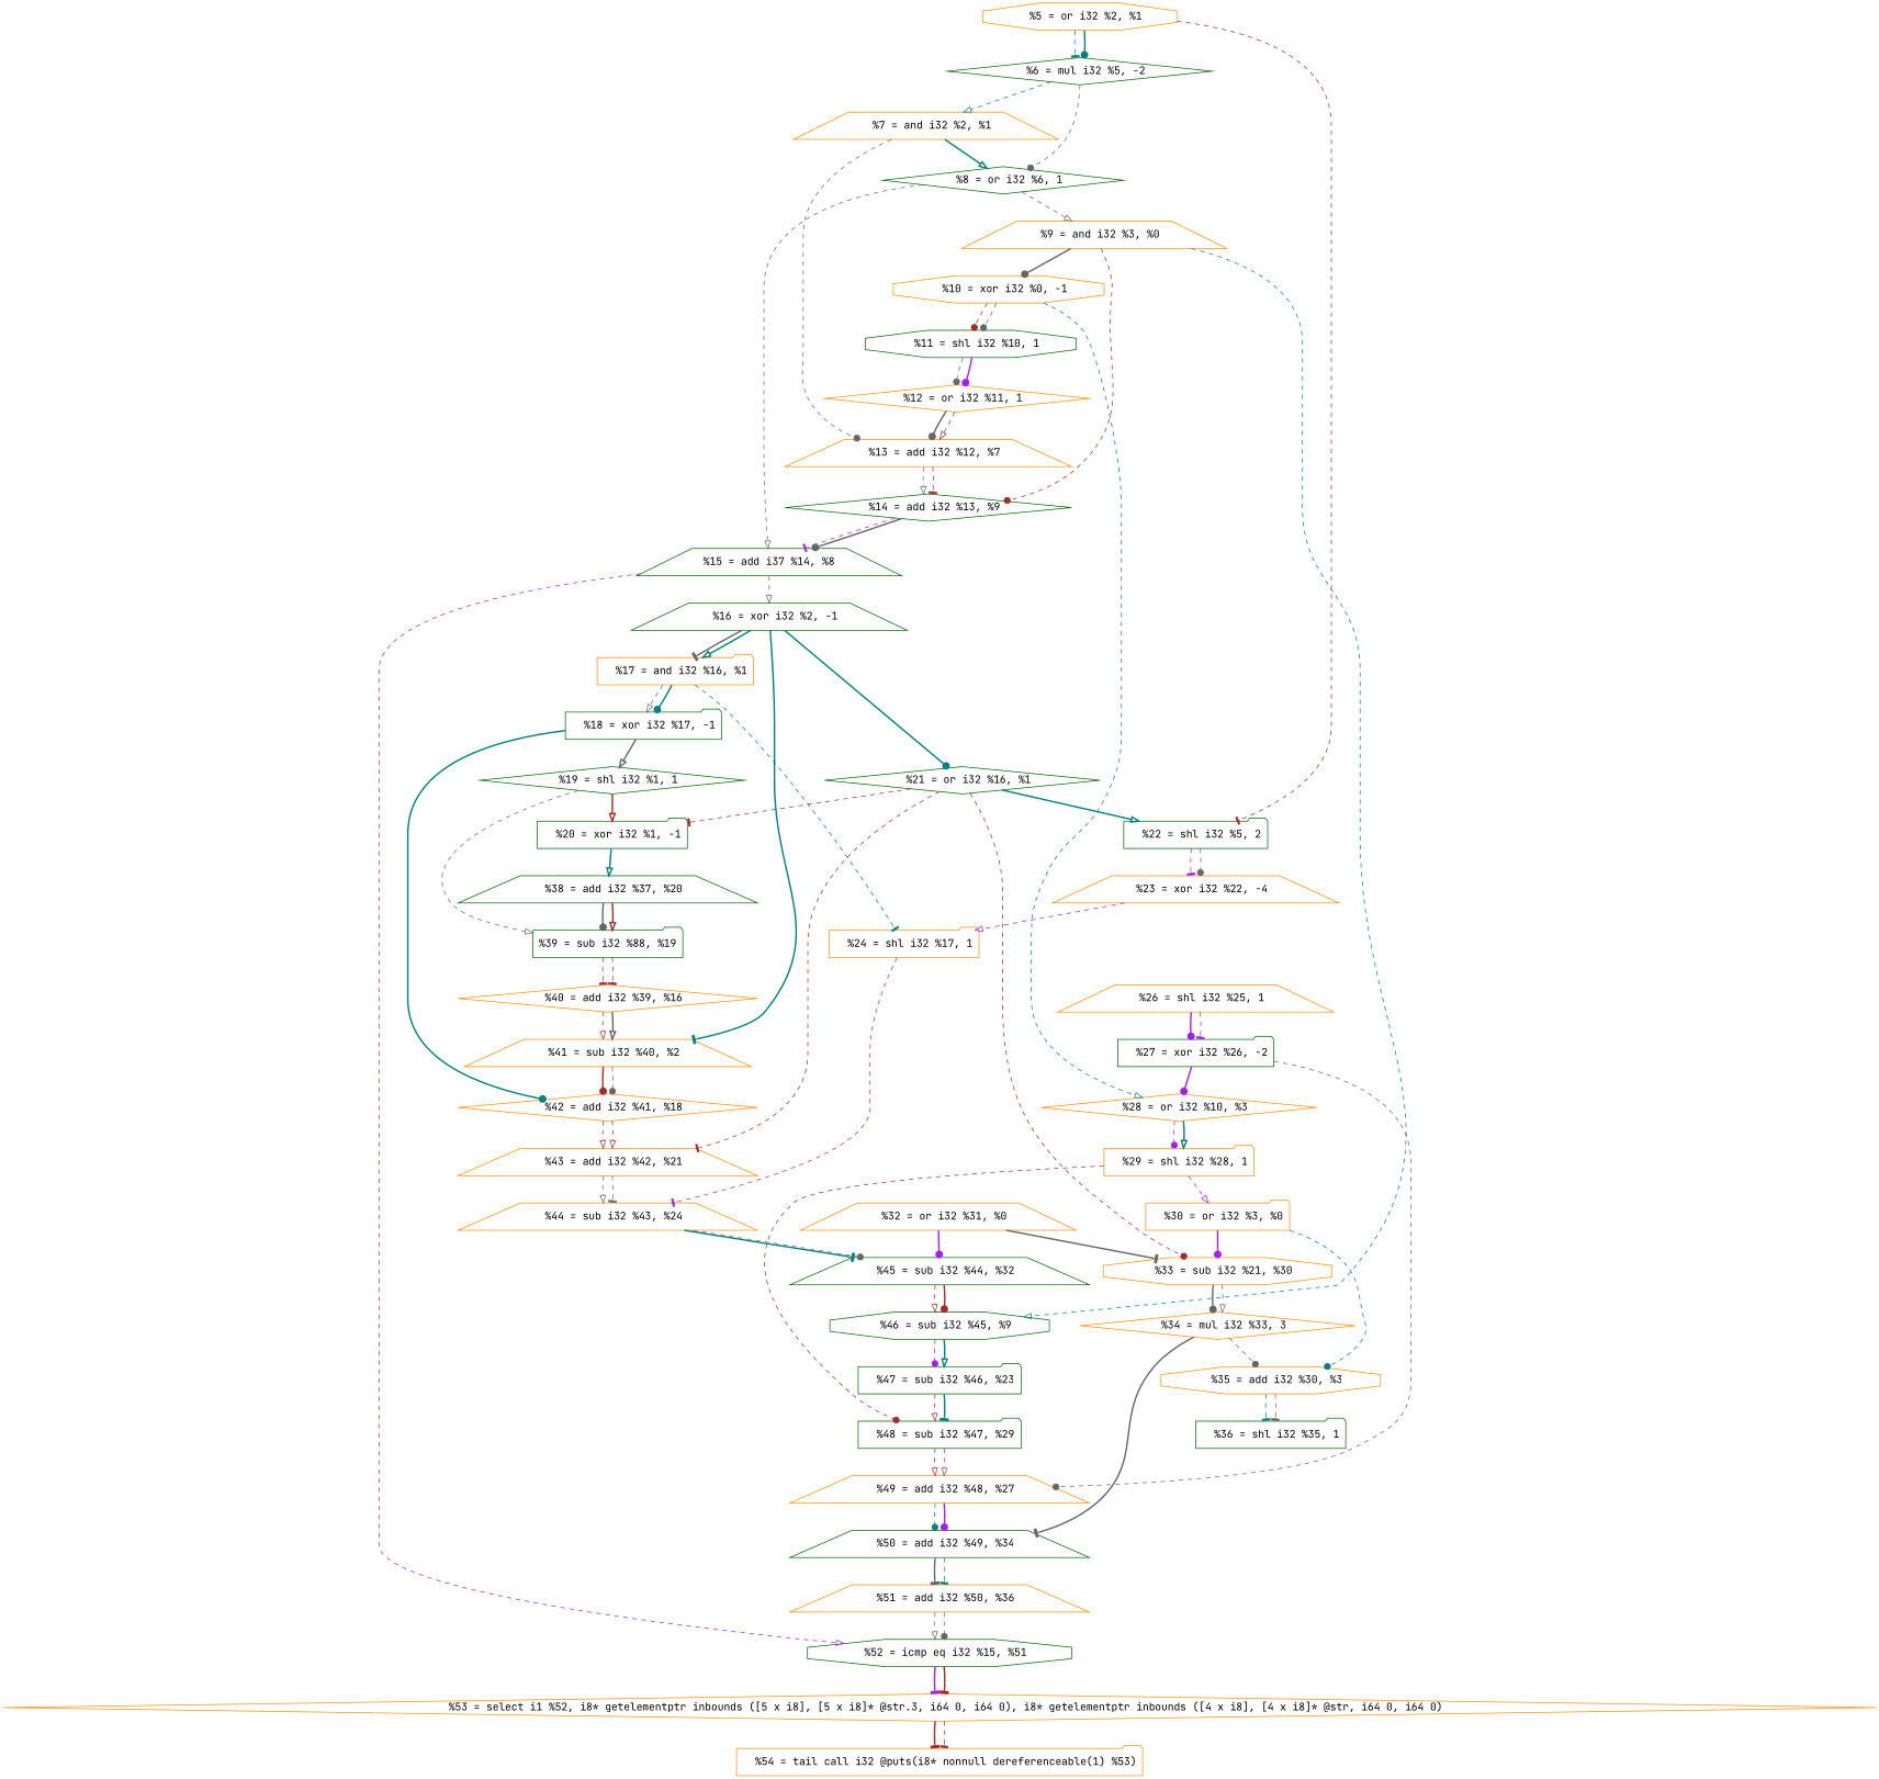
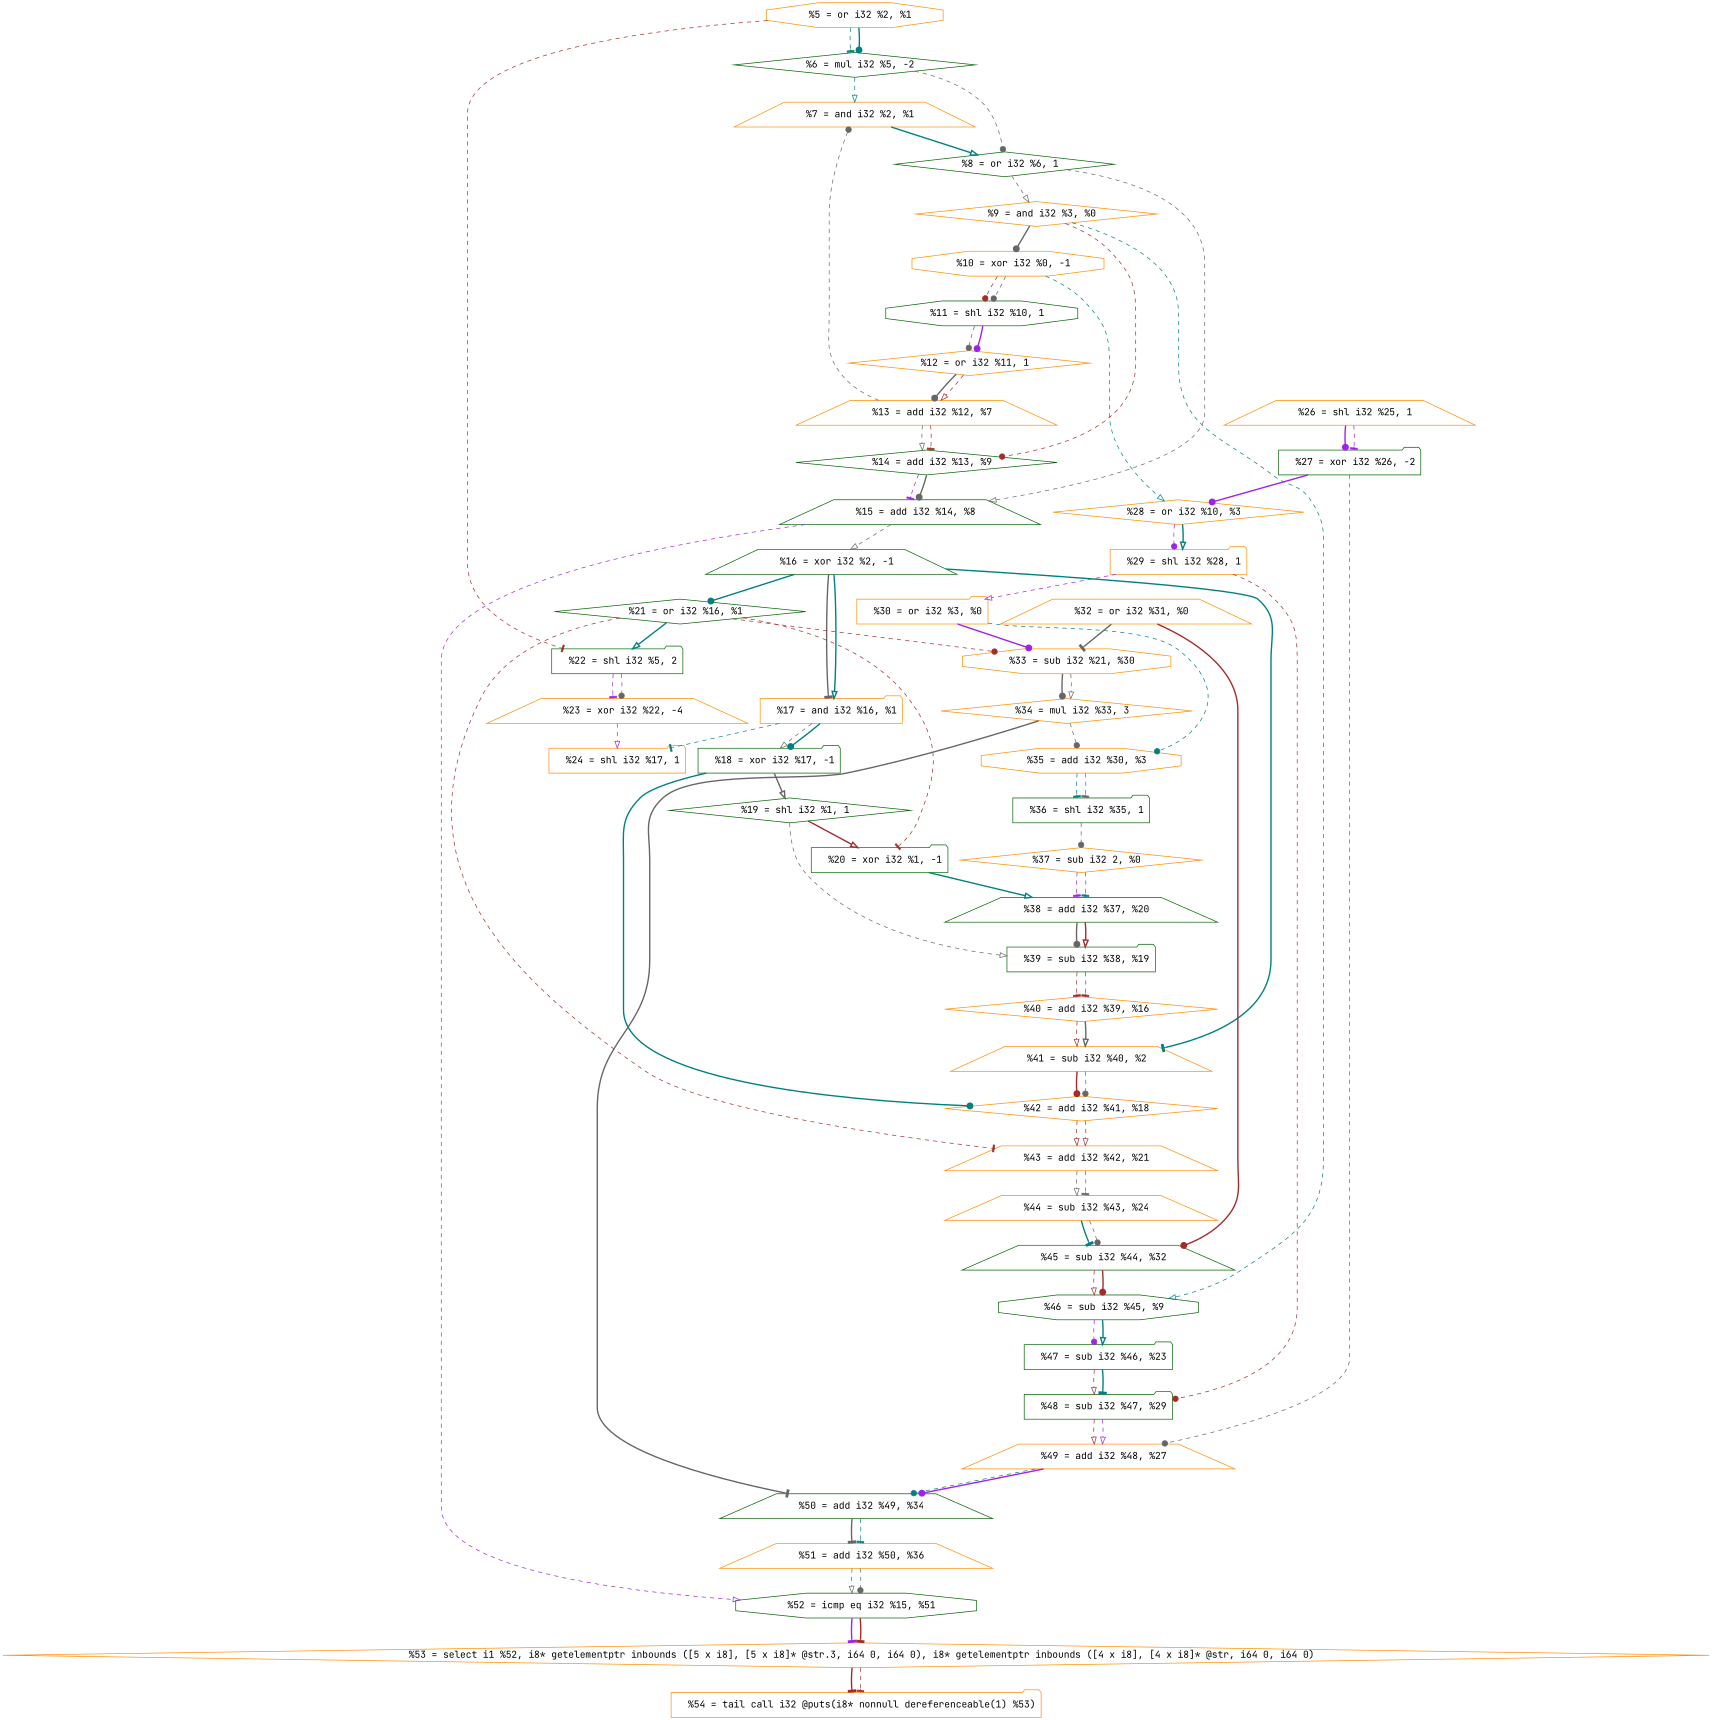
  digraph {
    fontname="JetBrains Mono"
    node [color=darkorange fontname="JetBrains Mono" shape=trapezium]
    edge [arrowhead=dot color=gray40 fontname="JetBrains Mono" style=dashed]
    n1 [label="  %5 = or i32 %2, %1" shape=octagon]
    n2 [color=darkgreen label="  %6 = mul i32 %5, -2" shape=diamond]
    n3 [color=darkgreen label="  %22 = shl i32 %5, 2" shape=folder]
    n4 [label="  %7 = and i32 %2, %1"]
    n5 [color=darkgreen label="  %8 = or i32 %6, 1" shape=diamond]
    n6 [label="  %23 = xor i32 %22, -4"]
    n7 [label="  %13 = add i32 %12, %7"]
-   n8 [label="  %9 = and i32 %3, %0"]
-   n9 [color=darkgreen label="%15 = add i37 %14, %8"]
+   n8 [label="  %9 = and i32 %3, %0" shape=diamond]
+   n9 [color=darkgreen label="  %15 = add i32 %14, %8"]
    n10 [color=darkgreen label="  %14 = add i32 %13, %9" shape=diamond]
    n11 [label="  %10 = xor i32 %0, -1" shape=octagon]
    n12 [color=darkgreen label="  %46 = sub i32 %45, %9" shape=octagon]
    n13 [color=darkgreen label="  %16 = xor i32 %2, -1"]
    n14 [color=darkgreen label="  %52 = icmp eq i32 %15, %51" shape=octagon]
    n15 [color=darkgreen label="  %11 = shl i32 %10, 1" shape=octagon]
    n16 [label="  %28 = or i32 %10, %3" shape=diamond]
    n17 [color=darkgreen label="  %47 = sub i32 %46, %23" shape=folder]
    n18 [label="  %12 = or i32 %11, 1" shape=diamond]
    n19 [label="  %29 = shl i32 %28, 1" shape=folder]
    n20 [label="  %17 = and i32 %16, %1" shape=folder]
    n21 [color=darkgreen label="  %21 = or i32 %16, %1" shape=diamond]
    n22 [label="  %41 = sub i32 %40, %2"]
    n23 [label="  %53 = select i1 %52, i8* getelementptr inbounds ([5 x i8], [5 x i8]* @str.3, i64 0, i64 0), i8* getelementptr inbounds ([4 x i8], [4 x i8]* @str, i64 0, i64 0)" shape=diamond]
    n24 [color=darkgreen label="  %18 = xor i32 %17, -1" shape=folder]
    n25 [label="  %24 = shl i32 %17, 1" shape=folder]
    n26 [color=darkgreen label="  %20 = xor i32 %1, -1" shape=folder]
    n27 [label="  %33 = sub i32 %21, %30" shape=octagon]
    n28 [label="  %43 = add i32 %42, %21"]
    n29 [label="  %40 = add i32 %39, %16" shape=diamond]
    n30 [color=darkgreen label="  %19 = shl i32 %1, 1" shape=diamond]
    n31 [label="  %42 = add i32 %41, %18" shape=diamond]
    n32 [label="  %44 = sub i32 %43, %24"]
-   n33 [color=darkgreen label="%39 = sub i32 %88, %19" shape=folder]
+   n33 [color=darkgreen label="  %39 = sub i32 %38, %19" shape=folder]
    n34 [color=darkgreen label="  %38 = add i32 %37, %20"]
    n35 [label="  %34 = mul i32 %33, 3" shape=diamond]
    n36 [color=darkgreen label="  %48 = sub i32 %47, %29" shape=folder]
    n37 [color=darkgreen label="  %45 = sub i32 %44, %32"]
    n38 [label="  %26 = shl i32 %25, 1"]
    n39 [color=darkgreen label="  %27 = xor i32 %26, -2" shape=folder]
    n40 [label="  %49 = add i32 %48, %27"]
    n41 [color=darkgreen label="  %50 = add i32 %49, %34"]
    n42 [label="  %30 = or i32 %3, %0" shape=folder]
    n43 [label="  %35 = add i32 %30, %3" shape=octagon]
    n44 [color=darkgreen label="  %36 = shl i32 %35, 1" shape=folder]
    n45 [label="  %32 = or i32 %31, %0"]
    n46 [label="  %51 = add i32 %50, %36"]
+   n47 [label="  %37 = sub i32 2, %0" shape=diamond]
    n48 [label="  %54 = tail call i32 @puts(i8* nonnull dereferenceable(1) %53)" shape=folder]
    n1 -> n2 [arrowhead=tee color=teal]
    n1 -> n2 [color=teal style=bold]
    n1 -> n3 [arrowhead=tee color=brown]
    n2 -> n4 [arrowhead=onormal color=teal]
    n2 -> n5
    n3 -> n6 [arrowhead=tee color=purple]
    n3 -> n6
    n4 -> n5 [arrowhead=onormal color=teal style=bold]
-   n4 -> n7
+   n7 -> n4
    n5 -> n8 [arrowhead=onormal]
    n5 -> n9 [arrowhead=onormal]
    n6 -> n25 [arrowhead=onormal color=purple]
    n7 -> n10 [arrowhead=onormal]
    n7 -> n10 [arrowhead=tee color=brown]
    n8 -> n10 [color=brown]
    n8 -> n11 [style=bold]
    n8 -> n12 [arrowhead=onormal color=teal]
    n9 -> n13 [arrowhead=onormal]
    n9 -> n14 [arrowhead=onormal color=purple]
    n10 -> n9 [arrowhead=tee color=purple]
    n10 -> n9 [style=bold]
    n11 -> n15 [color=brown]
    n11 -> n15
    n11 -> n16 [arrowhead=onormal color=teal]
    n12 -> n17 [color=purple]
    n12 -> n17 [arrowhead=onormal color=teal style=bold]
    n13 -> n20 [arrowhead=tee style=bold]
    n13 -> n20 [arrowhead=onormal color=teal style=bold]
    n13 -> n21 [color=teal style=bold]
    n13 -> n22 [arrowhead=tee color=teal style=bold]
    n14 -> n23 [arrowhead=tee color=purple style=bold]
    n14 -> n23 [arrowhead=tee color=brown style=bold]
    n15 -> n18
    n15 -> n18 [color=purple style=bold]
    n16 -> n19 [color=purple]
    n16 -> n19 [arrowhead=onormal color=teal style=bold]
    n17 -> n36 [arrowhead=onormal color=brown]
    n17 -> n36 [arrowhead=tee color=teal style=bold]
    n18 -> n7 [style=bold]
    n18 -> n7 [arrowhead=onormal color=brown]
    n19 -> n36 [color=brown]
    n19 -> n42 [arrowhead=onormal color=purple]
    n20 -> n24 [arrowhead=onormal]
    n20 -> n24 [color=teal style=bold]
    n20 -> n25 [arrowhead=tee color=teal]
    n21 -> n3 [arrowhead=onormal color=teal style=bold]
    n21 -> n26 [arrowhead=tee color=brown]
    n21 -> n27 [color=brown]
    n21 -> n28 [arrowhead=tee color=brown]
    n22 -> n31 [color=brown style=bold]
    n22 -> n31
    n23 -> n48 [arrowhead=tee color=brown style=bold]
    n23 -> n48 [arrowhead=tee color=brown]
    n24 -> n30 [arrowhead=onormal style=bold]
    n24 -> n31 [color=teal style=bold]
-   n25 -> n32 [arrowhead=tee color=purple]
    n26 -> n34 [arrowhead=onormal color=teal style=bold]
    n27 -> n35 [style=bold]
    n27 -> n35 [arrowhead=onormal]
    n28 -> n32 [arrowhead=onormal]
    n28 -> n32 [arrowhead=tee]
    n29 -> n22 [arrowhead=onormal color=brown]
    n29 -> n22 [arrowhead=onormal style=bold]
    n30 -> n26 [arrowhead=onormal color=brown style=bold]
    n30 -> n33 [arrowhead=onormal]
    n31 -> n28 [arrowhead=onormal color=brown]
    n31 -> n28 [arrowhead=onormal color=brown]
    n32 -> n37 [arrowhead=tee color=teal style=bold]
    n32 -> n37
    n33 -> n29 [arrowhead=tee color=brown]
    n33 -> n29 [arrowhead=tee color=brown]
    n34 -> n33 [style=bold]
    n34 -> n33 [arrowhead=onormal color=brown style=bold]
    n35 -> n41 [arrowhead=tee style=bold]
    n35 -> n43
    n36 -> n40 [arrowhead=onormal color=brown]
    n36 -> n40 [arrowhead=onormal color=purple]
    n37 -> n12 [arrowhead=onormal color=brown]
    n37 -> n12 [color=brown style=bold]
    n38 -> n39 [color=purple style=bold]
    n38 -> n39 [arrowhead=tee color=purple]
    n39 -> n16 [color=purple style=bold]
    n39 -> n40
    n40 -> n41 [color=teal]
    n40 -> n41 [color=purple style=bold]
    n41 -> n46 [arrowhead=tee style=bold]
    n41 -> n46 [arrowhead=tee color=teal]
    n42 -> n27 [color=purple style=bold]
    n42 -> n43 [color=teal]
    n43 -> n44 [arrowhead=tee color=teal]
    n43 -> n44 [arrowhead=tee]
+   n44 -> n47
    n45 -> n27 [arrowhead=tee style=bold]
-   n45 -> n37 [color=purple style=bold]
+   n45 -> n37 [color=brown style=bold]
    n46 -> n14 [arrowhead=onormal]
    n46 -> n14
+   n47 -> n34 [arrowhead=tee color=purple]
+   n47 -> n34 [arrowhead=tee color=teal]
  }
